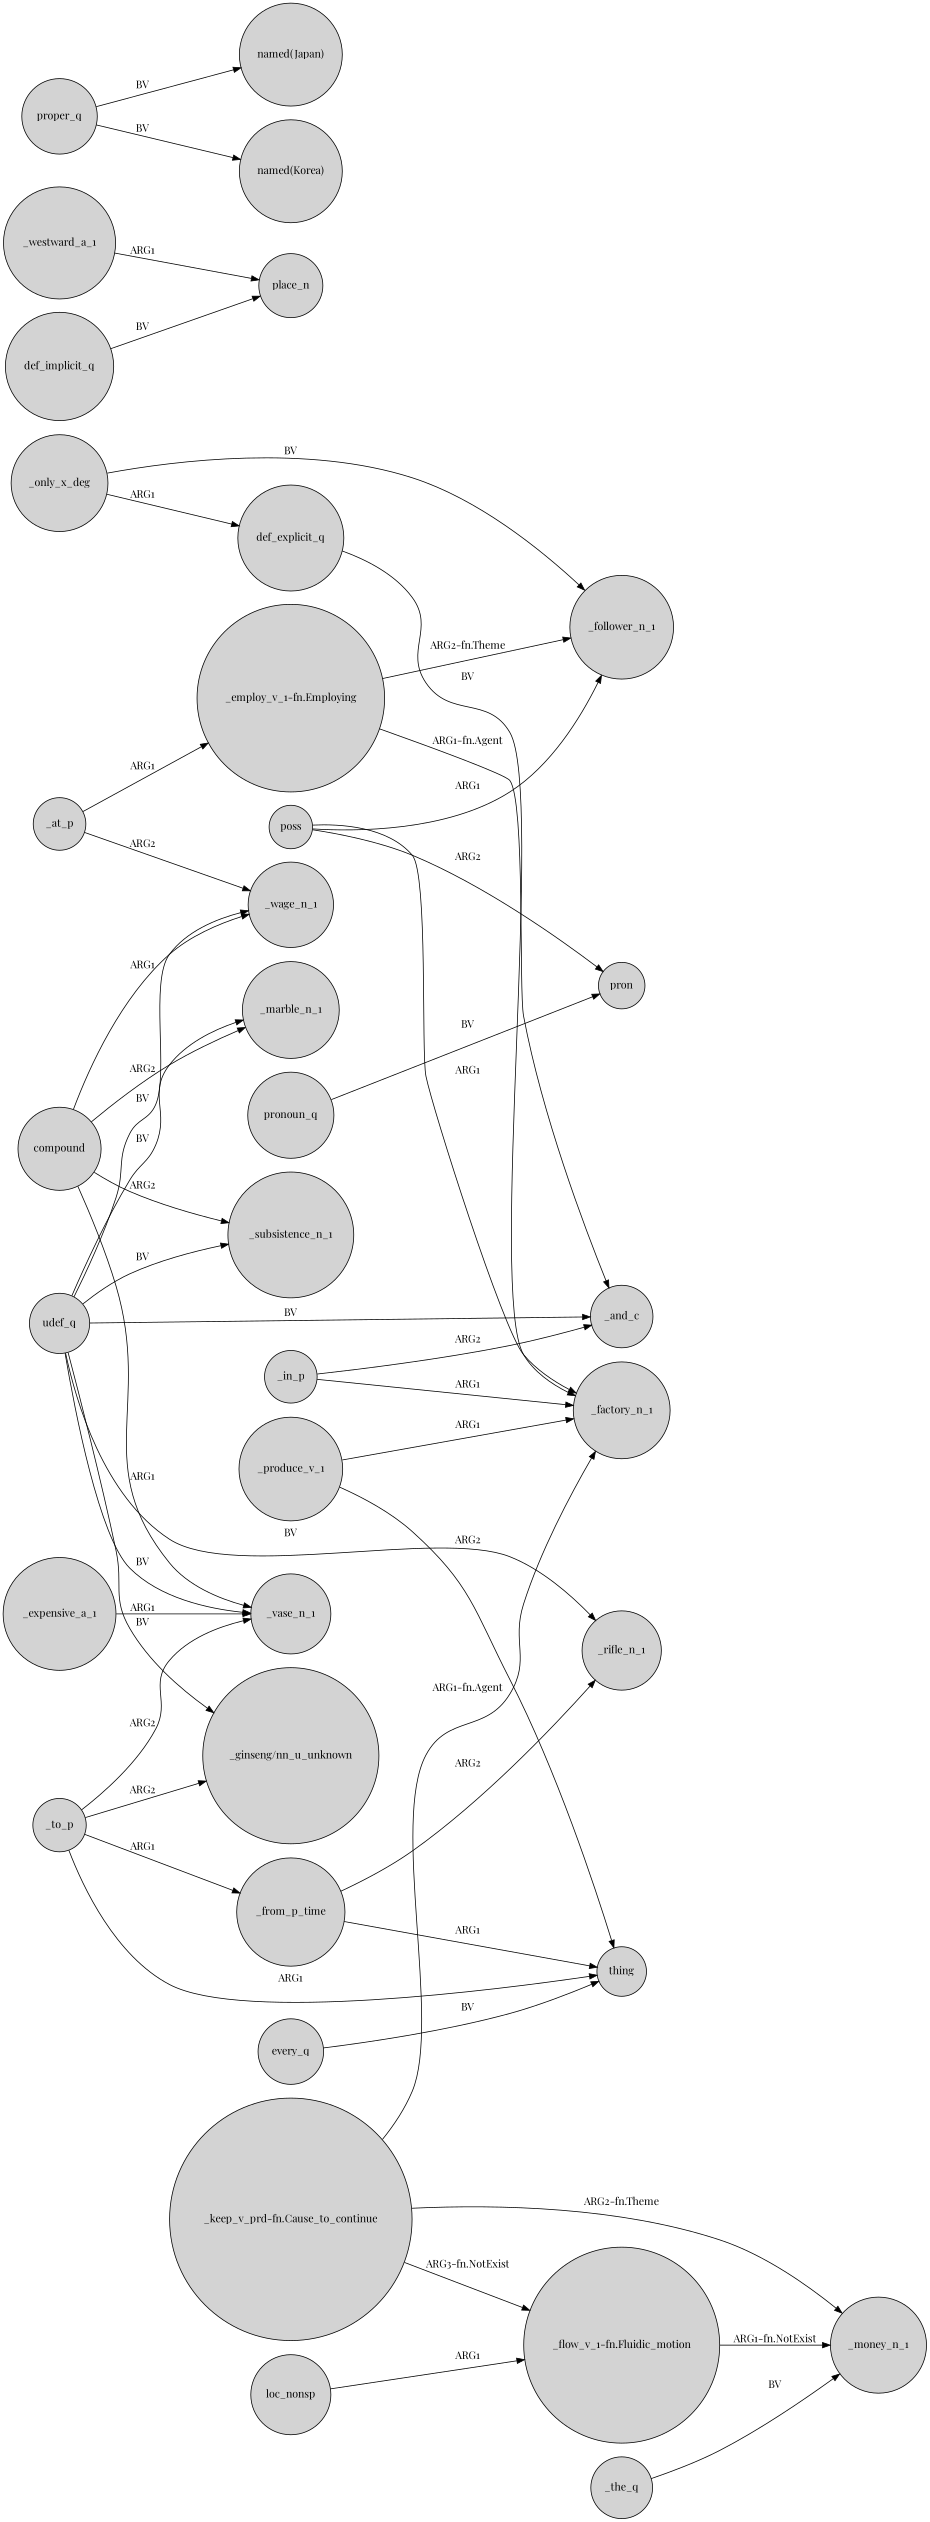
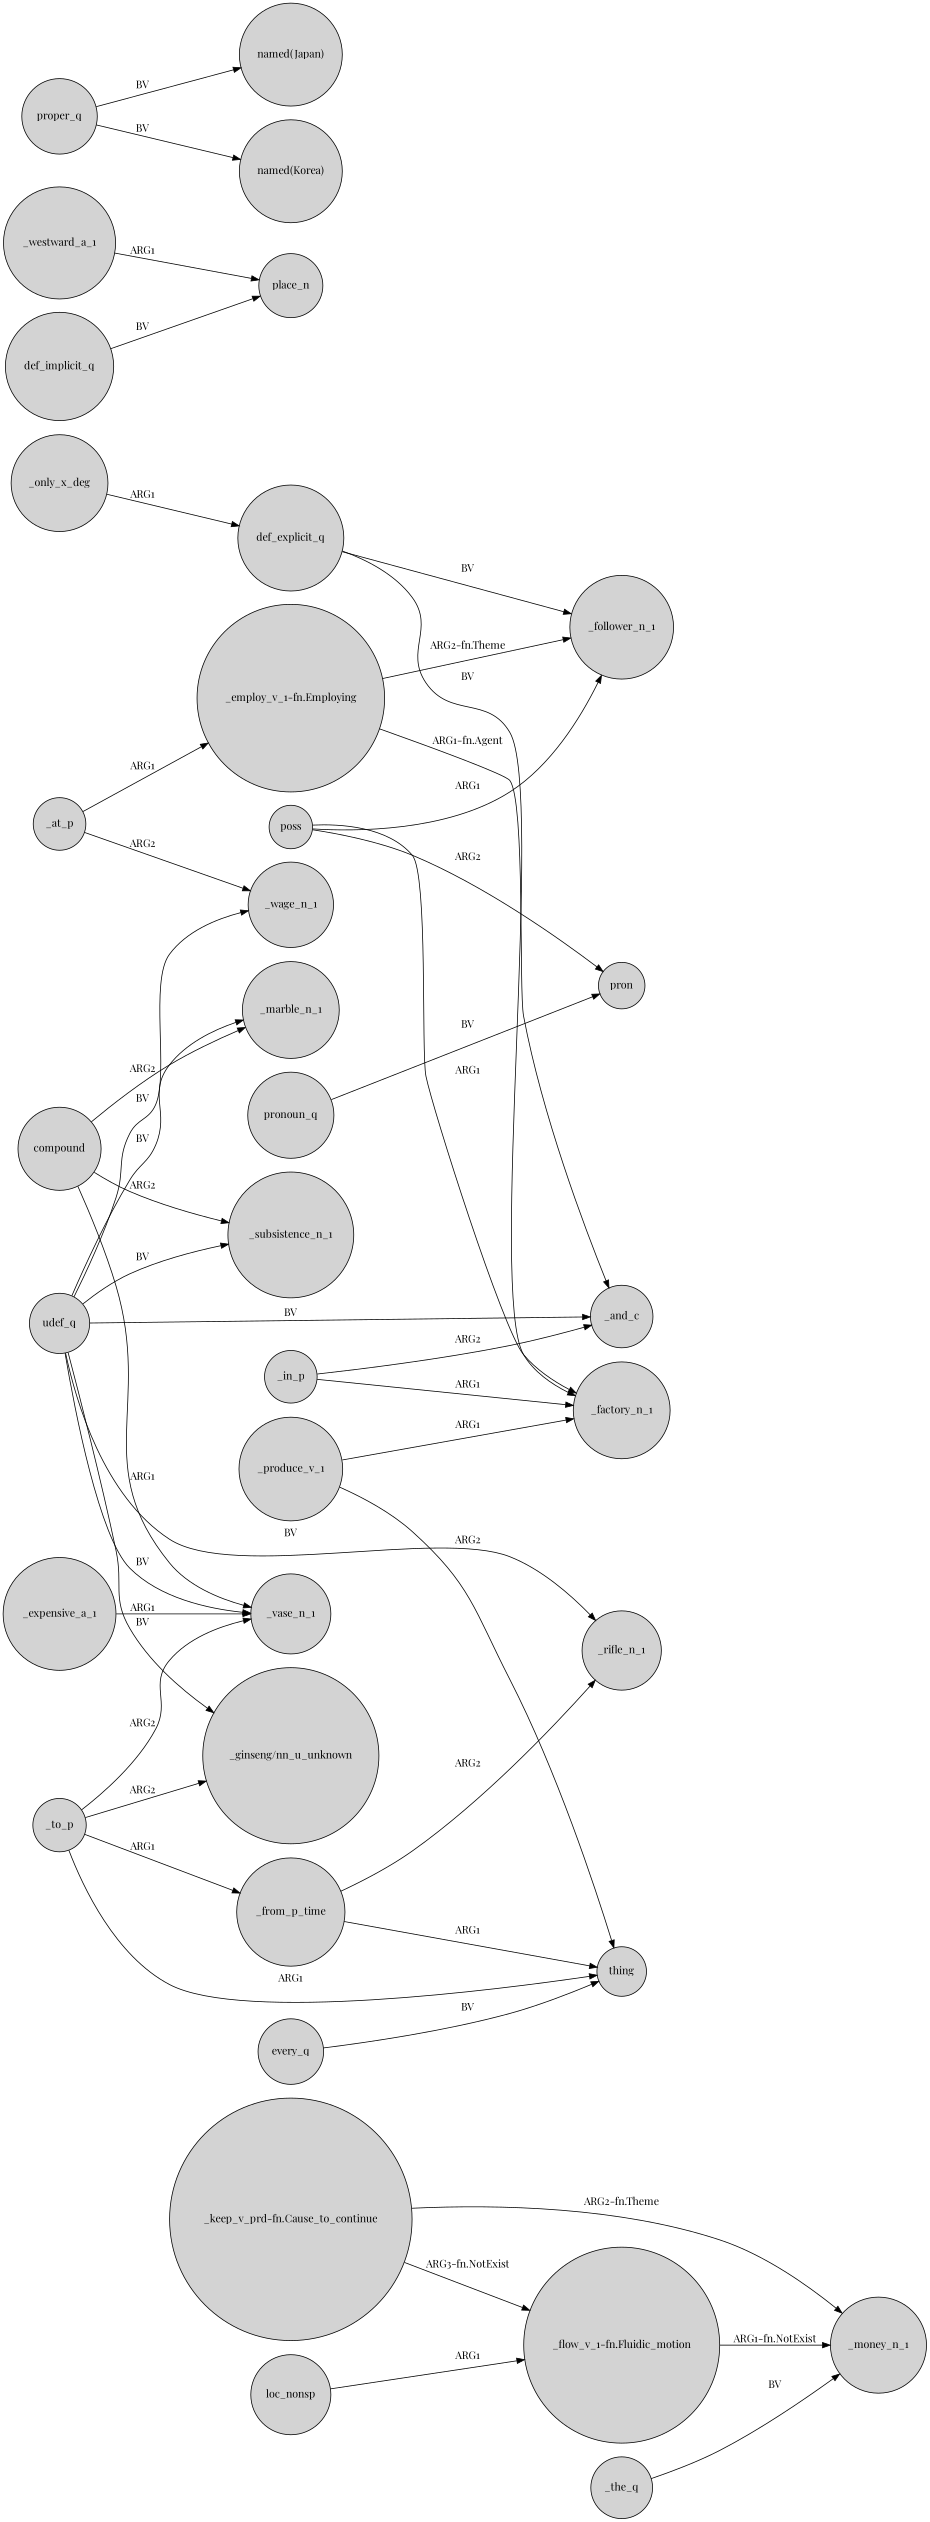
  digraph {
    fontname="Playfair Display"
    rankdir=LR
    node [fontname="Playfair Display" shape=circle style=filled]
    edge [fontname="Playfair Display"]
    _produce_v_1
    _factory_n_1
    thing
    udef_q
    _marble_n_1
    _wage_n_1
    _vase_n_1
    _rifle_n_1
    _subsistence_n_1
    "_ginseng/nn_u_unknown"
    _and_c
    poss
    _follower_n_1
    pron
    def_explicit_q
    _the_q
    _money_n_1
    compound
    _in_p
    _at_p
    "_employ_v_1-fn.Employing"
    every_q
    _westward_a_1
    place_n
    _expensive_a_1
    _to_p
    _from_p_time
    "_keep_v_prd-fn.Cause_to_continue"
    "_flow_v_1-fn.Fluidic_motion"
    def_implicit_q
    proper_q
    "named(Japan)"
    "named(Korea)"
    pronoun_q
    loc_nonsp
    _only_x_deg
    _produce_v_1 -> _factory_n_1 [label=ARG1]
    _produce_v_1 -> thing [label=ARG2]
    udef_q -> _marble_n_1 [label=BV]
    udef_q -> _wage_n_1 [label=BV]
    udef_q -> _vase_n_1 [label=BV]
    udef_q -> _rifle_n_1 [label=BV]
    udef_q -> _subsistence_n_1 [label=BV]
    udef_q -> "_ginseng/nn_u_unknown" [label=BV]
    udef_q -> _and_c [label=BV]
    poss -> _factory_n_1 [label=ARG1]
    poss -> _follower_n_1 [label=ARG1]
    poss -> pron [label=ARG2]
    def_explicit_q -> _factory_n_1 [label=BV]
-   _only_x_deg -> _follower_n_1 [label=BV]
+   def_explicit_q -> _follower_n_1 [label=BV]
    _the_q -> _money_n_1 [label=BV]
    compound -> _marble_n_1 [label=ARG2]
-   compound -> _wage_n_1 [label=ARG1]
    compound -> _vase_n_1 [label=ARG1]
    compound -> _subsistence_n_1 [label=ARG2]
    _in_p -> _factory_n_1 [label=ARG1]
    _in_p -> _and_c [label=ARG2]
    _at_p -> _wage_n_1 [label=ARG2]
    _at_p -> "_employ_v_1-fn.Employing" [label=ARG1]
    "_employ_v_1-fn.Employing" -> _and_c [label="ARG1-fn.Agent"]
    "_employ_v_1-fn.Employing" -> _follower_n_1 [label="ARG2-fn.Theme"]
    every_q -> thing [label=BV]
    _westward_a_1 -> place_n [label=ARG1]
    _expensive_a_1 -> _vase_n_1 [label=ARG1]
    _to_p -> thing [label=ARG1]
    _to_p -> _vase_n_1 [label=ARG2]
    _to_p -> "_ginseng/nn_u_unknown" [label=ARG2]
    _to_p -> _from_p_time [label=ARG1]
    _from_p_time -> thing [label=ARG1]
    _from_p_time -> _rifle_n_1 [label=ARG2]
-   "_keep_v_prd-fn.Cause_to_continue" -> _factory_n_1 [label="ARG1-fn.Agent"]
    "_keep_v_prd-fn.Cause_to_continue" -> _money_n_1 [label="ARG2-fn.Theme"]
    "_keep_v_prd-fn.Cause_to_continue" -> "_flow_v_1-fn.Fluidic_motion" [label="ARG3-fn.NotExist"]
    "_flow_v_1-fn.Fluidic_motion" -> _money_n_1 [label="ARG1-fn.NotExist"]
    def_implicit_q -> place_n [label=BV]
    proper_q -> "named(Japan)" [label=BV]
    proper_q -> "named(Korea)" [label=BV]
    pronoun_q -> pron [label=BV]
    loc_nonsp -> "_flow_v_1-fn.Fluidic_motion" [label=ARG1]
    _only_x_deg -> def_explicit_q [label=ARG1]
  }
